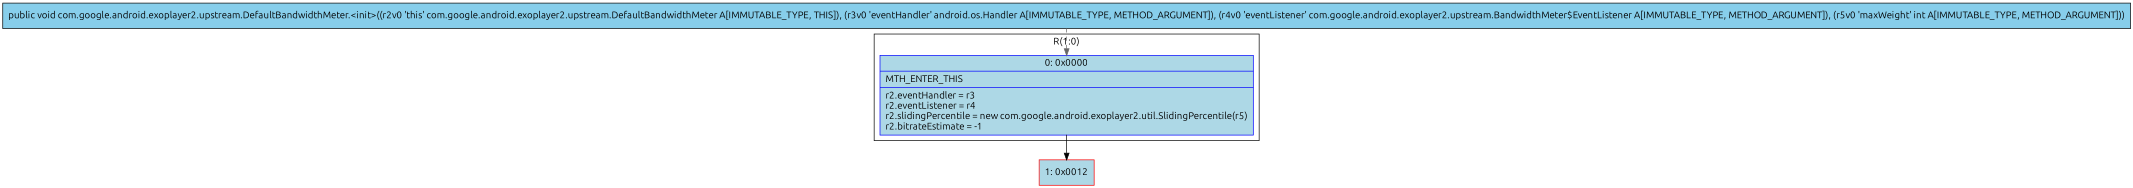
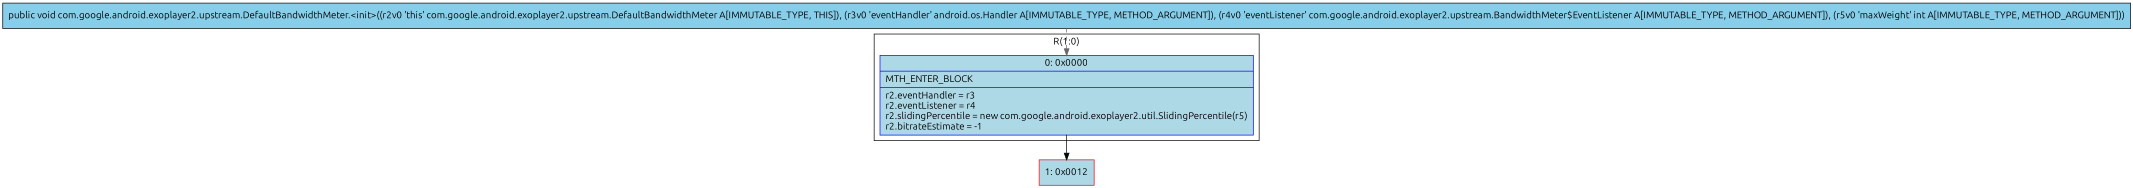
  digraph {
    fontname=Ubuntu
    node [shape=record style=filled fillcolor=lightblue fontname=Ubuntu]
    edge [fontname=Ubuntu]
-   n1 [color=blue label="{0\:\ 0x0000|MTH_ENTER_THIS\l|r2.eventHandler = r3\lr2.eventListener = r4\lr2.slidingPercentile = new com.google.android.exoplayer2.util.SlidingPercentile(r5)\lr2.bitrateEstimate = \-1\l}"]
+   n1 [color=blue label="{0\:\ 0x0000|MTH_ENTER_BLOCK\l|r2.eventHandler = r3\lr2.eventListener = r4\lr2.slidingPercentile = new com.google.android.exoplayer2.util.SlidingPercentile(r5)\lr2.bitrateEstimate = \-1\l}"]
    n2 [color=red label="{1\:\ 0x0012}"]
    n3 [label="{public void com.google.android.exoplayer2.upstream.DefaultBandwidthMeter.\<init\>((r2v0 'this' com.google.android.exoplayer2.upstream.DefaultBandwidthMeter A[IMMUTABLE_TYPE, THIS]), (r3v0 'eventHandler' android.os.Handler A[IMMUTABLE_TYPE, METHOD_ARGUMENT]), (r4v0 'eventListener' com.google.android.exoplayer2.upstream.BandwidthMeter$EventListener A[IMMUTABLE_TYPE, METHOD_ARGUMENT]), (r5v0 'maxWeight' int A[IMMUTABLE_TYPE, METHOD_ARGUMENT])) }" fillcolor=skyblue]
    subgraph cluster_1 {
      label="R(1:0)"
      n1
    }
    n1 -> n2 [color=black style=solid]
    n3 -> n1 [color=gray40 style=dashed]
  }
